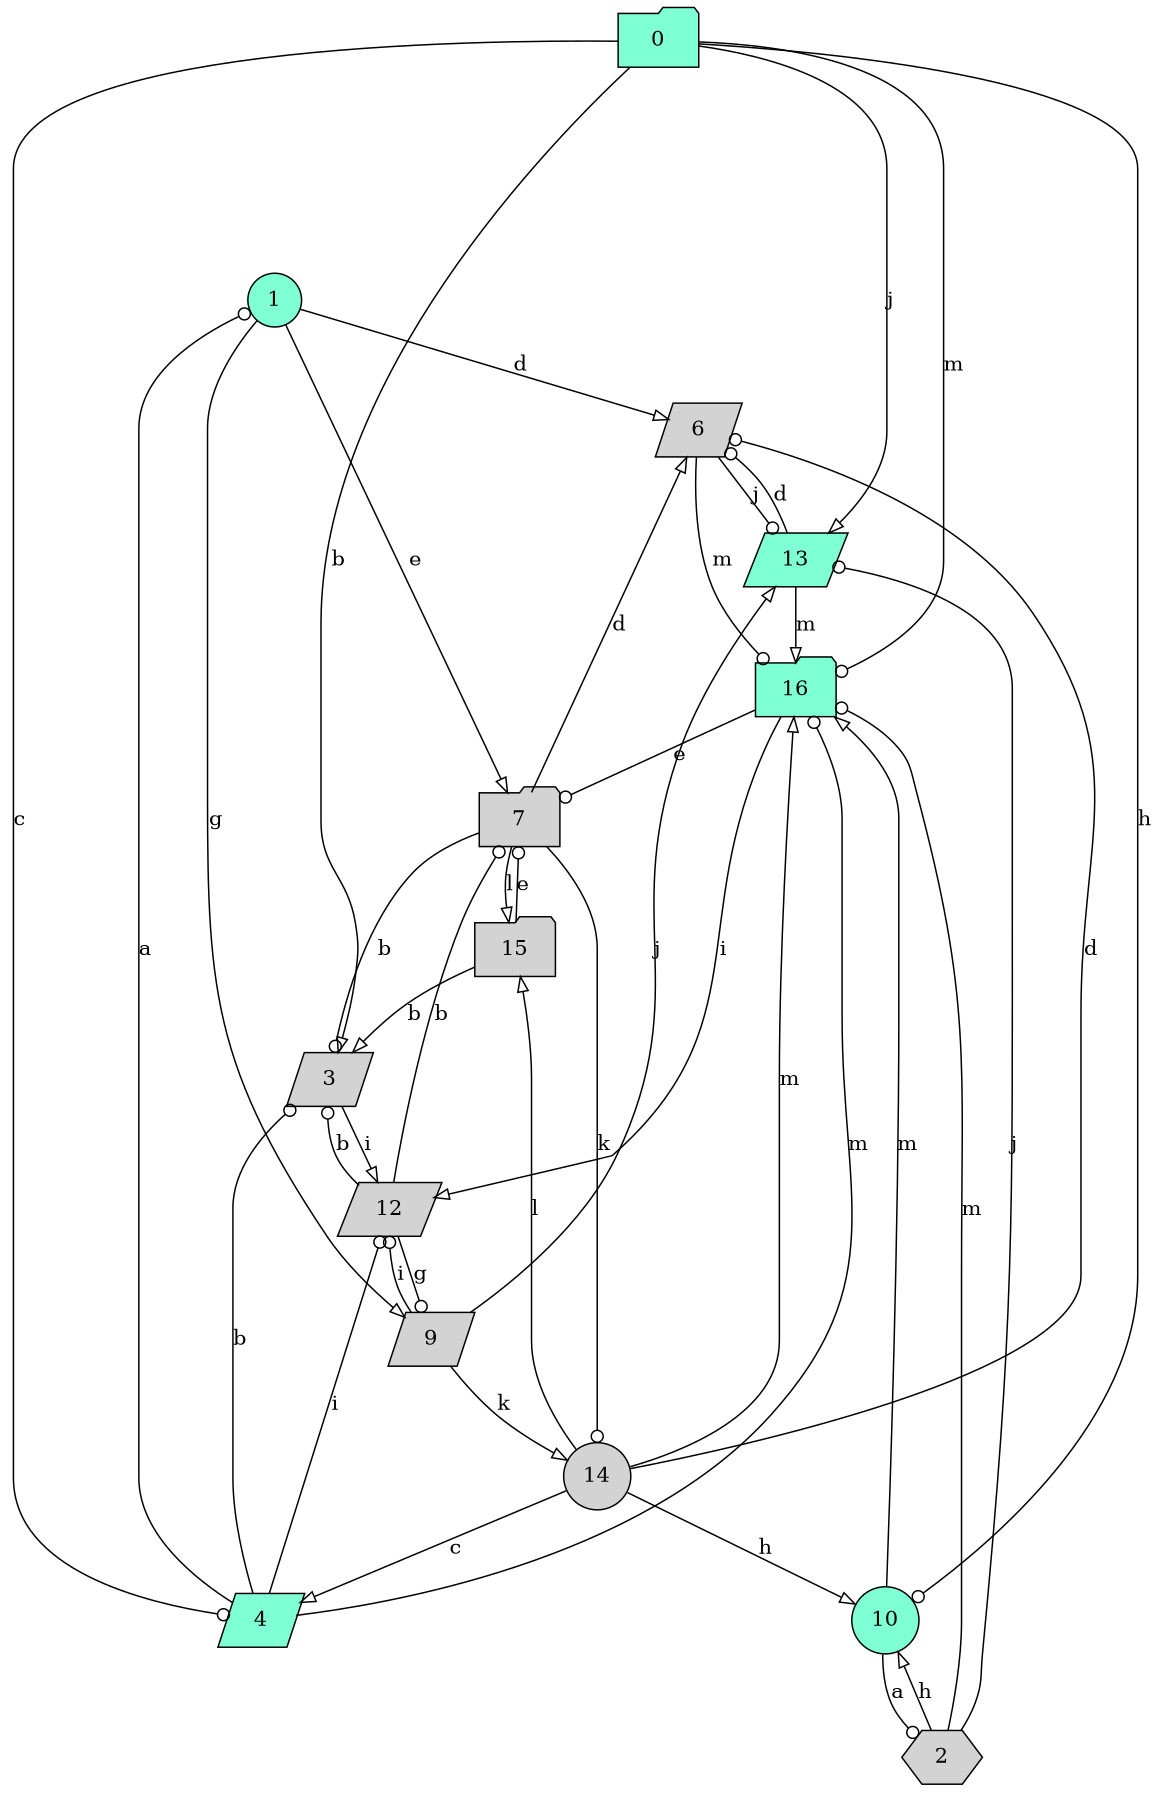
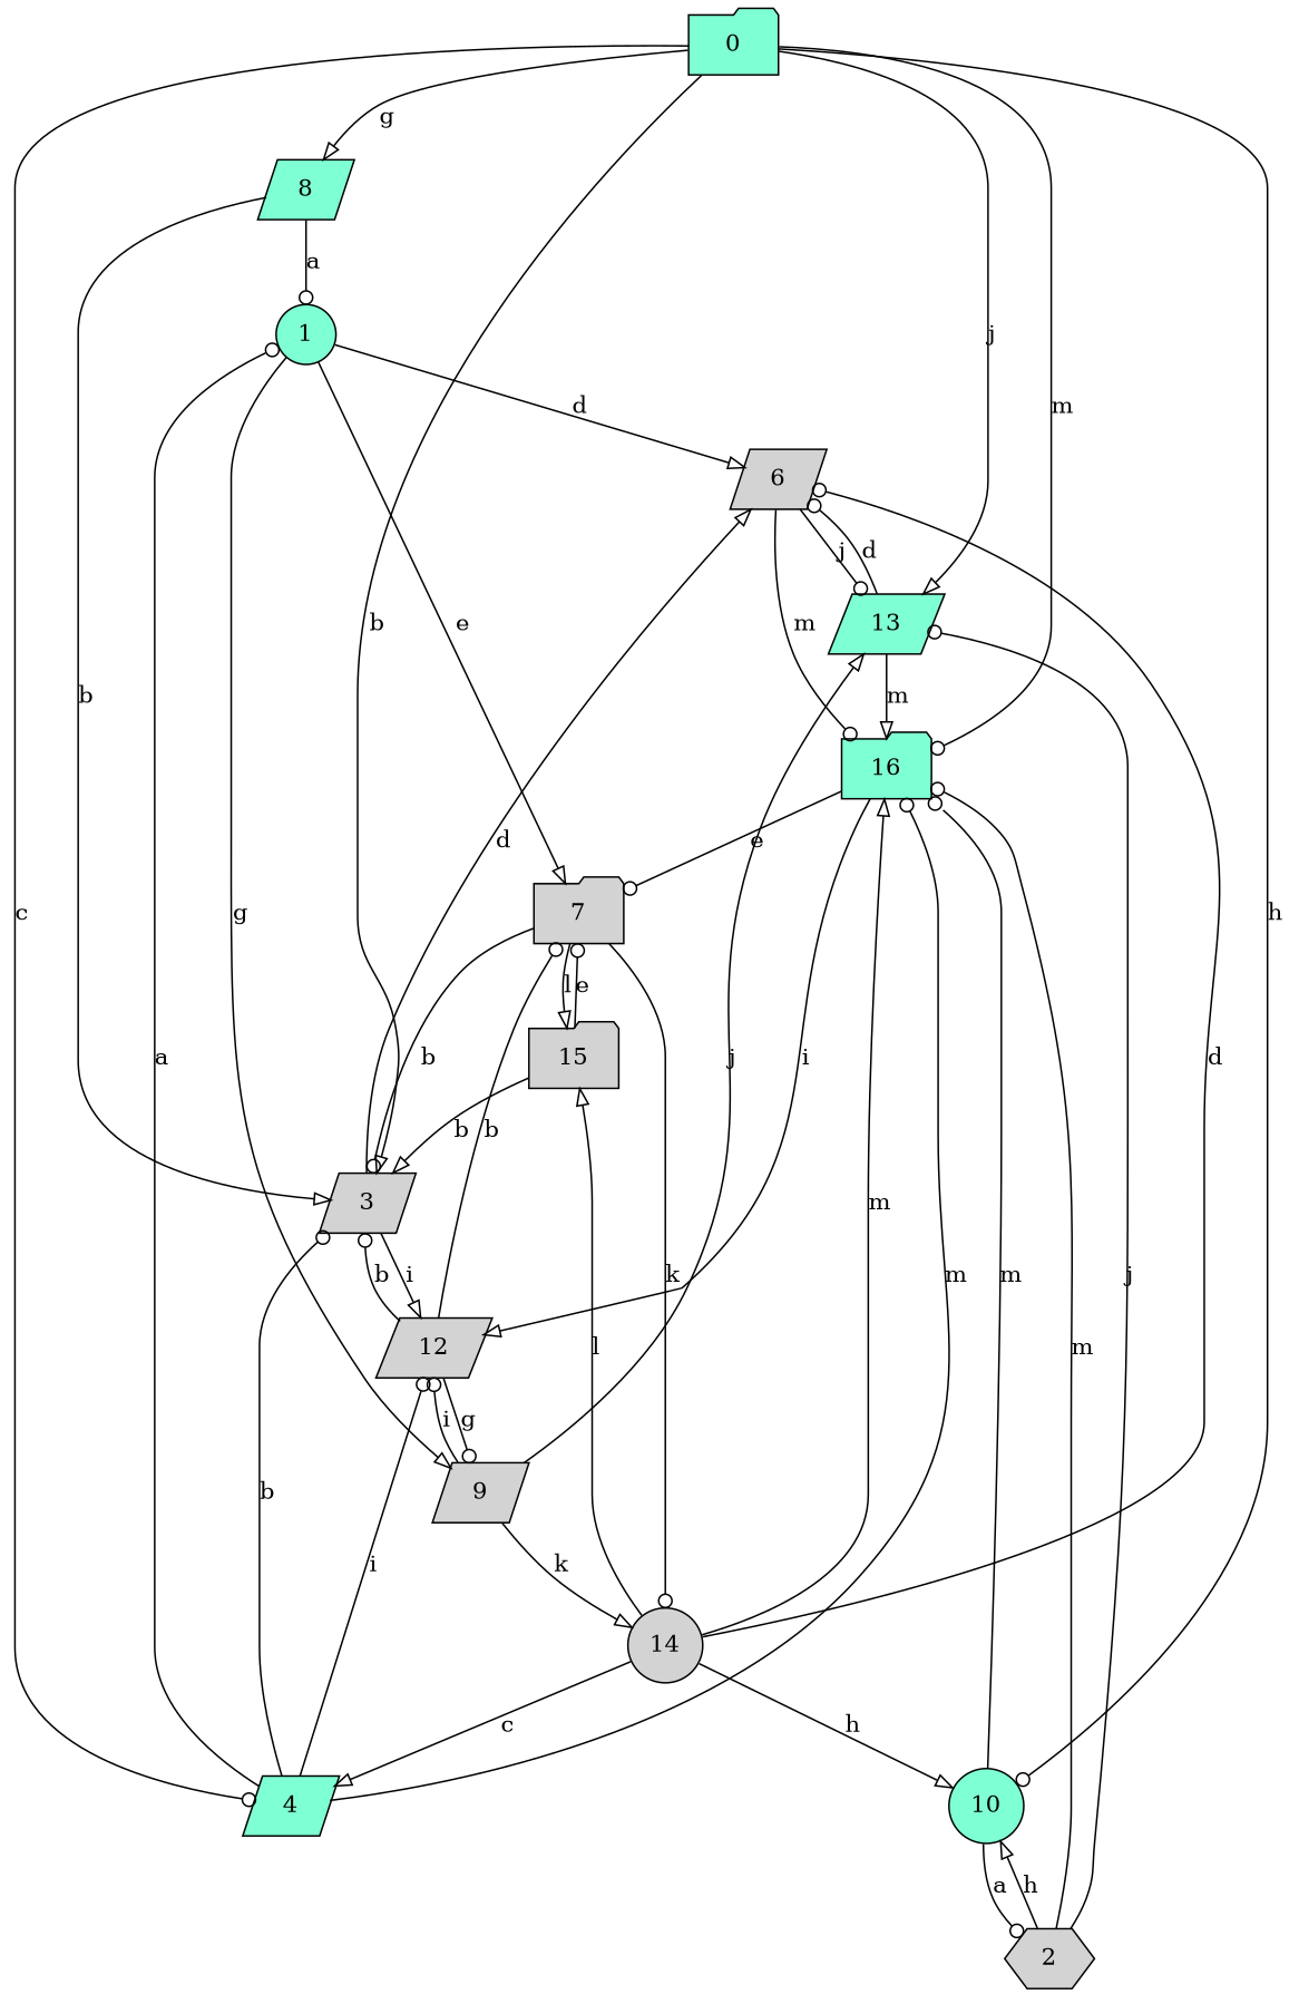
  strict digraph {
    node [fillcolor=lightgrey shape=parallelogram style=filled]
    edge [arrowhead=odot]
    1 [fillcolor=aquamarine shape=circle]
    6
    7 [shape=folder]
    9
    13 [fillcolor=aquamarine]
    16 [fillcolor=aquamarine shape=folder]
    3
    14 [shape=circle]
    15 [shape=folder]
    12
    2 [shape=hexagon]
    10 [fillcolor=aquamarine shape=circle]
    4 [fillcolor=aquamarine]
+   8 [fillcolor=aquamarine]
    0 [fillcolor=aquamarine shape=folder]
    1 -> 6 [arrowhead=onormal label=d]
    1 -> 7 [arrowhead=onormal label=e]
    1 -> 9 [arrowhead=onormal label=g]
    6 -> 13 [label=j]
    6 -> 16 [label=m]
    7 -> 3 [label=b]
    7 -> 14 [label=k]
    7 -> 15 [arrowhead=onormal label=l]
    9 -> 13 [arrowhead=onormal label=j]
    9 -> 14 [arrowhead=onormal label=k]
    9 -> 12 [label=i]
    13 -> 6 [label=d]
    13 -> 16 [arrowhead=onormal label=m]
    16 -> 7 [label=e]
    16 -> 12 [arrowhead=onormal label=i]
-   7 -> 6 [arrowhead=onormal label=d]
+   3 -> 6 [arrowhead=onormal label=d]
    3 -> 12 [arrowhead=onormal label=i]
    14 -> 6 [label=d]
    14 -> 16 [arrowhead=onormal label=m]
    14 -> 15 [arrowhead=onormal label=l]
    14 -> 10 [arrowhead=onormal label=h]
    14 -> 4 [arrowhead=onormal label=c]
    15 -> 7 [label=e]
    15 -> 3 [arrowhead=onormal label=b]
    12 -> 7 [label=b]
    12 -> 9 [label=g]
    12 -> 3 [label=b]
    2 -> 13 [label=j]
    2 -> 16 [label=m]
    2 -> 10 [arrowhead=onormal label=h]
-   10 -> 16 [arrowhead=onormal label=m]
+   10 -> 16 [label=m]
    10 -> 2 [label=a]
    4 -> 1 [label=a]
    4 -> 16 [label=m]
    4 -> 3 [label=b]
    4 -> 12 [label=i]
+   8 -> 1 [label=a]
+   8 -> 3 [arrowhead=onormal label=b]
    0 -> 13 [arrowhead=onormal label=j]
    0 -> 16 [label=m]
    0 -> 3 [arrowhead=onormal label=b]
    0 -> 10 [label=h]
    0 -> 4 [label=c]
+   0 -> 8 [arrowhead=onormal label=g]
  }
